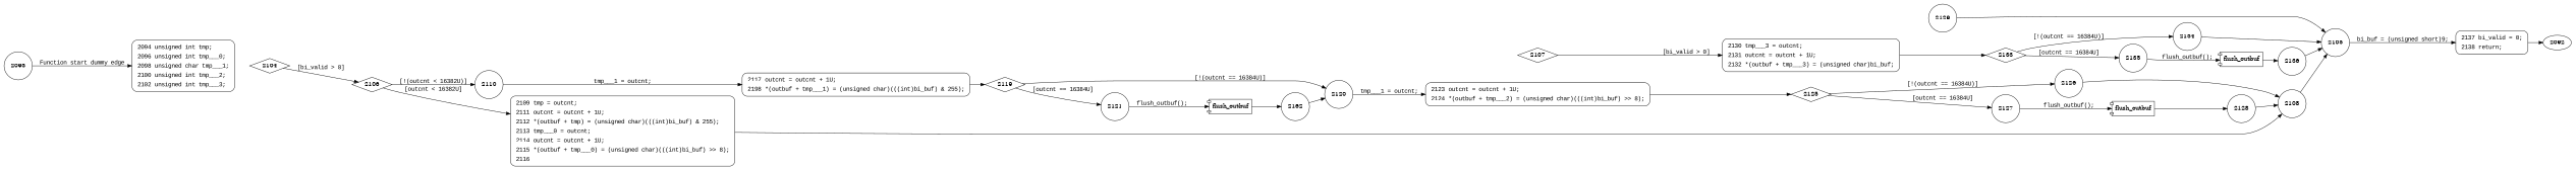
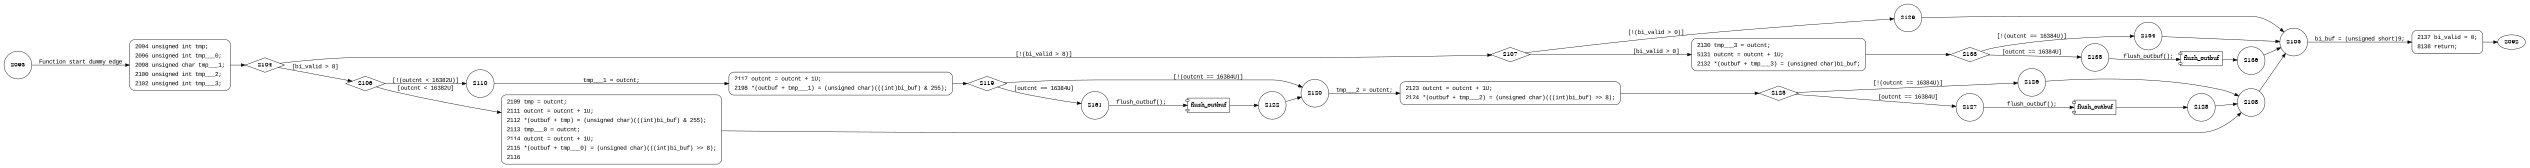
  digraph {
    rankdir=LR
    node [shape=circle]
    edge [fontname="Courier New"]
    n1 [fillcolor=white fontname="Courier New" label=<<table border="0" cellborder="0" cellpadding="3" bgcolor="white"><tr><td align="right">2094</td><td align="left">unsigned int tmp;</td></tr><tr><td align="right">2096</td><td align="left">unsigned int tmp___0;</td></tr><tr><td align="right">2098</td><td align="left">unsigned char tmp___1;</td></tr><tr><td align="right">2100</td><td align="left">unsigned int tmp___2;</td></tr><tr><td align="right">2102</td><td align="left">unsigned int tmp___3;</td></tr></table>> penwidth=1 shape=Mrecord style="filled,bold"]
    2093
    2104 [shape=diamond]
    2107 [shape=diamond]
    2106 [shape=diamond]
    2129
-   n7 [fillcolor=white fontname="Courier New" label=<<table border="0" cellborder="0" cellpadding="3" bgcolor="white"><tr><td align="right">2130</td><td align="left">tmp___3 = outcnt;</td></tr><tr><td align="right">2131</td><td align="left">outcnt = outcnt + 1U;</td></tr><tr><td align="right">2132</td><td align="left">*(outbuf + tmp___3) = (unsigned char)bi_buf;</td></tr></table>> penwidth=1 shape=Mrecord style="filled,bold"]
+   n7 [fillcolor=white fontname="Courier New" label=<<table border="0" cellborder="0" cellpadding="3" bgcolor="white"><tr><td align="right">2130</td><td align="left">tmp___3 = outcnt;</td></tr><tr><td align="right">5131</td><td align="left">outcnt = outcnt + 1U;</td></tr><tr><td align="right">2132</td><td align="left">*(outbuf + tmp___3) = (unsigned char)bi_buf;</td></tr></table>> penwidth=1 shape=Mrecord style="filled,bold"]
    2110
    n9 [fillcolor=white fontname="Courier New" label=<<table border="0" cellborder="0" cellpadding="3" bgcolor="white"><tr><td align="right">2109</td><td align="left">tmp = outcnt;</td></tr><tr><td align="right">2111</td><td align="left">outcnt = outcnt + 1U;</td></tr><tr><td align="right">2112</td><td align="left">*(outbuf + tmp) = (unsigned char)(((int)bi_buf) &amp; 255);</td></tr><tr><td align="right">2113</td><td align="left">tmp___0 = outcnt;</td></tr><tr><td align="right">2114</td><td align="left">outcnt = outcnt + 1U;</td></tr><tr><td align="right">2115</td><td align="left">*(outbuf + tmp___0) = (unsigned char)(((int)bi_buf) &gt;&gt; 8);</td></tr><tr><td align="right">2116</td><td align="left"></td></tr></table>> penwidth=1 shape=Mrecord style="filled,bold"]
    2105
    2133 [shape=diamond]
    n12 [fillcolor=white fontname="Courier New" label=<<table border="0" cellborder="0" cellpadding="3" bgcolor="white"><tr><td align="right">2117</td><td align="left">outcnt = outcnt + 1U;</td></tr><tr><td align="right">2198</td><td align="left">*(outbuf + tmp___1) = (unsigned char)(((int)bi_buf) &amp; 255);</td></tr></table>> penwidth=1 shape=Mrecord style="filled,bold"]
    2108
    2119 [shape=diamond]
-   n15 [fillcolor=white fontname="Courier New" label=<<table border="0" cellborder="0" cellpadding="3" bgcolor="white"><tr><td align="right">2137</td><td align="left">bi_valid = 0;</td></tr><tr><td align="right">2138</td><td align="left">return;</td></tr></table>> penwidth=1 shape=Mrecord style="filled,bold"]
+   n15 [fillcolor=white fontname="Courier New" label=<<table border="0" cellborder="0" cellpadding="3" bgcolor="white"><tr><td align="right">2137</td><td align="left">bi_valid = 0;</td></tr><tr><td align="right">8138</td><td align="left">return;</td></tr></table>> penwidth=1 shape=Mrecord style="filled,bold"]
    2092 [shape=""]
    2120
-   2121
+   2121 [label=2161]
    n19 [fillcolor=white fontname="Courier New" label=<<table border="0" cellborder="0" cellpadding="3" bgcolor="white"><tr><td align="right">2123</td><td align="left">outcnt = outcnt + 1U;</td></tr><tr><td align="right">2124</td><td align="left">*(outbuf + tmp___2) = (unsigned char)(((int)bi_buf) &gt;&gt; 8);</td></tr></table>> penwidth=1 shape=Mrecord style="filled,bold"]
    n20 [label=flush_outbuf shape=component]
    2125 [shape=diamond]
-   2122 [label=2162]
+   2122
    2126
    2127
    n25 [label=flush_outbuf shape=component]
    2128
    2134
    2135
    n29 [label=flush_outbuf shape=component]
    2136
+   n1 -> 2104 [fontname=""]
    2093 -> n1 [label="Function start dummy edge"]
+   2104 -> 2107 [label="[!(bi_valid > 8)]"]
    2104 -> 2106 [label="[bi_valid > 8]"]
+   2107 -> 2129 [label="[!(bi_valid > 0)]"]
    2107 -> n7 [label="[bi_valid > 0]"]
    2106 -> 2110 [label="[!(outcnt < 16382U)]"]
    2106 -> n9 [label="[outcnt < 16382U]"]
    2129 -> 2105
    n7 -> 2133 [fontname=""]
    2110 -> n12 [label="tmp___1 = outcnt;"]
    n9 -> 2108 [fontname=""]
    2105 -> n15 [label="bi_buf = (unsigned short)9;"]
    2133 -> 2134 [label="[!(outcnt == 16384U)]"]
    2133 -> 2135 [label="[outcnt == 16384U]"]
    n12 -> 2119 [fontname=""]
    2108 -> 2105
    2119 -> 2120 [label="[!(outcnt == 16384U)]"]
    2119 -> 2121 [label="[outcnt == 16384U]"]
    n15 -> 2092 [fontname=""]
-   2120 -> n19 [label="tmp___1 = outcnt;"]
+   2120 -> n19 [label="tmp___2 = outcnt;"]
    2121 -> n20 [label="flush_outbuf();"]
    n19 -> 2125 [fontname=""]
    n20 -> 2122
    2125 -> 2126 [label="[!(outcnt == 16384U)]"]
    2125 -> 2127 [label="[outcnt == 16384U]"]
    2122 -> 2120
    2126 -> 2108
    2127 -> n25 [label="flush_outbuf();"]
    n25 -> 2128
    2128 -> 2108
    2134 -> 2105
    2135 -> n29 [label="flush_outbuf();"]
    n29 -> 2136
    2136 -> 2105
  }
